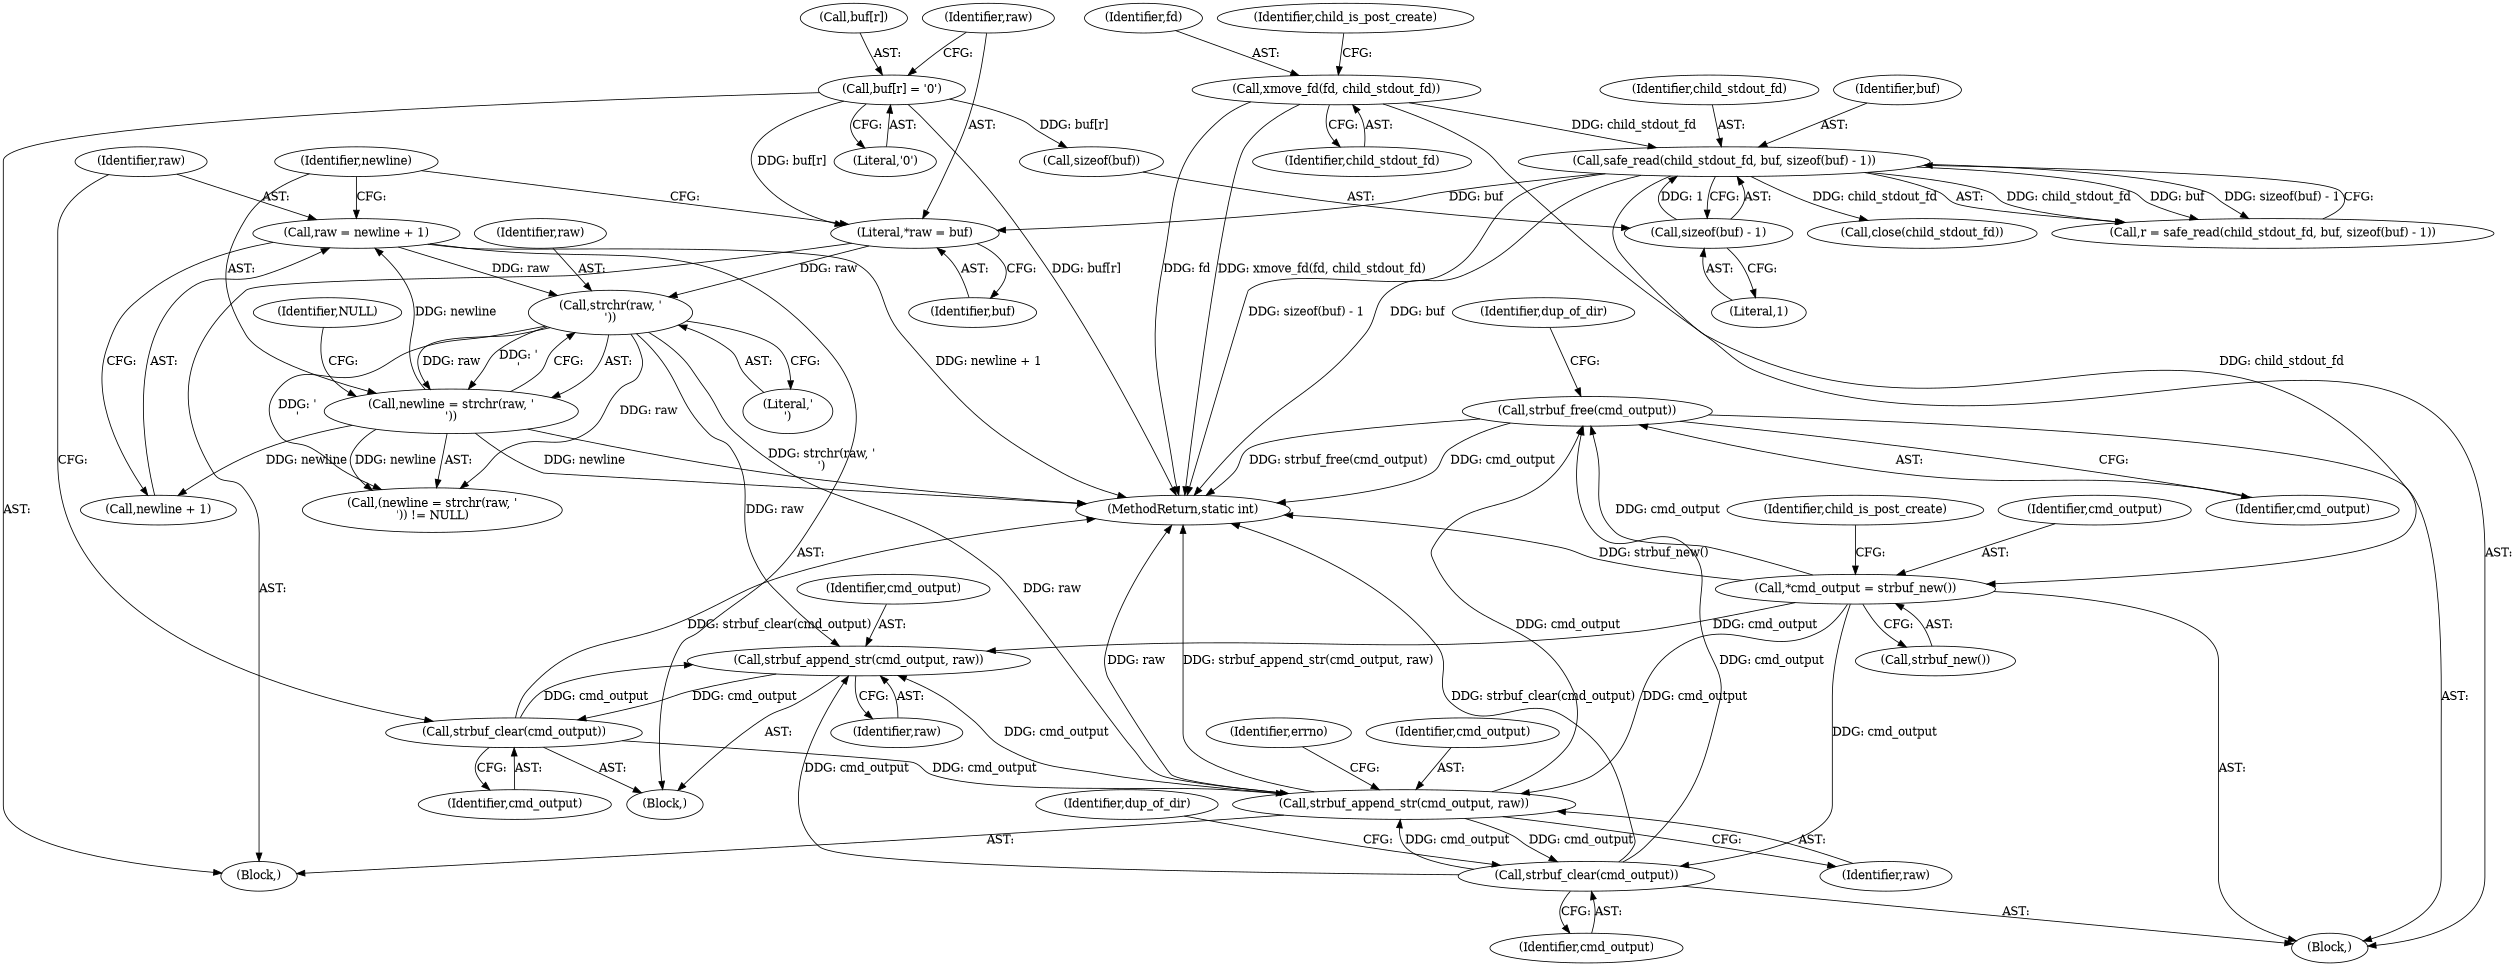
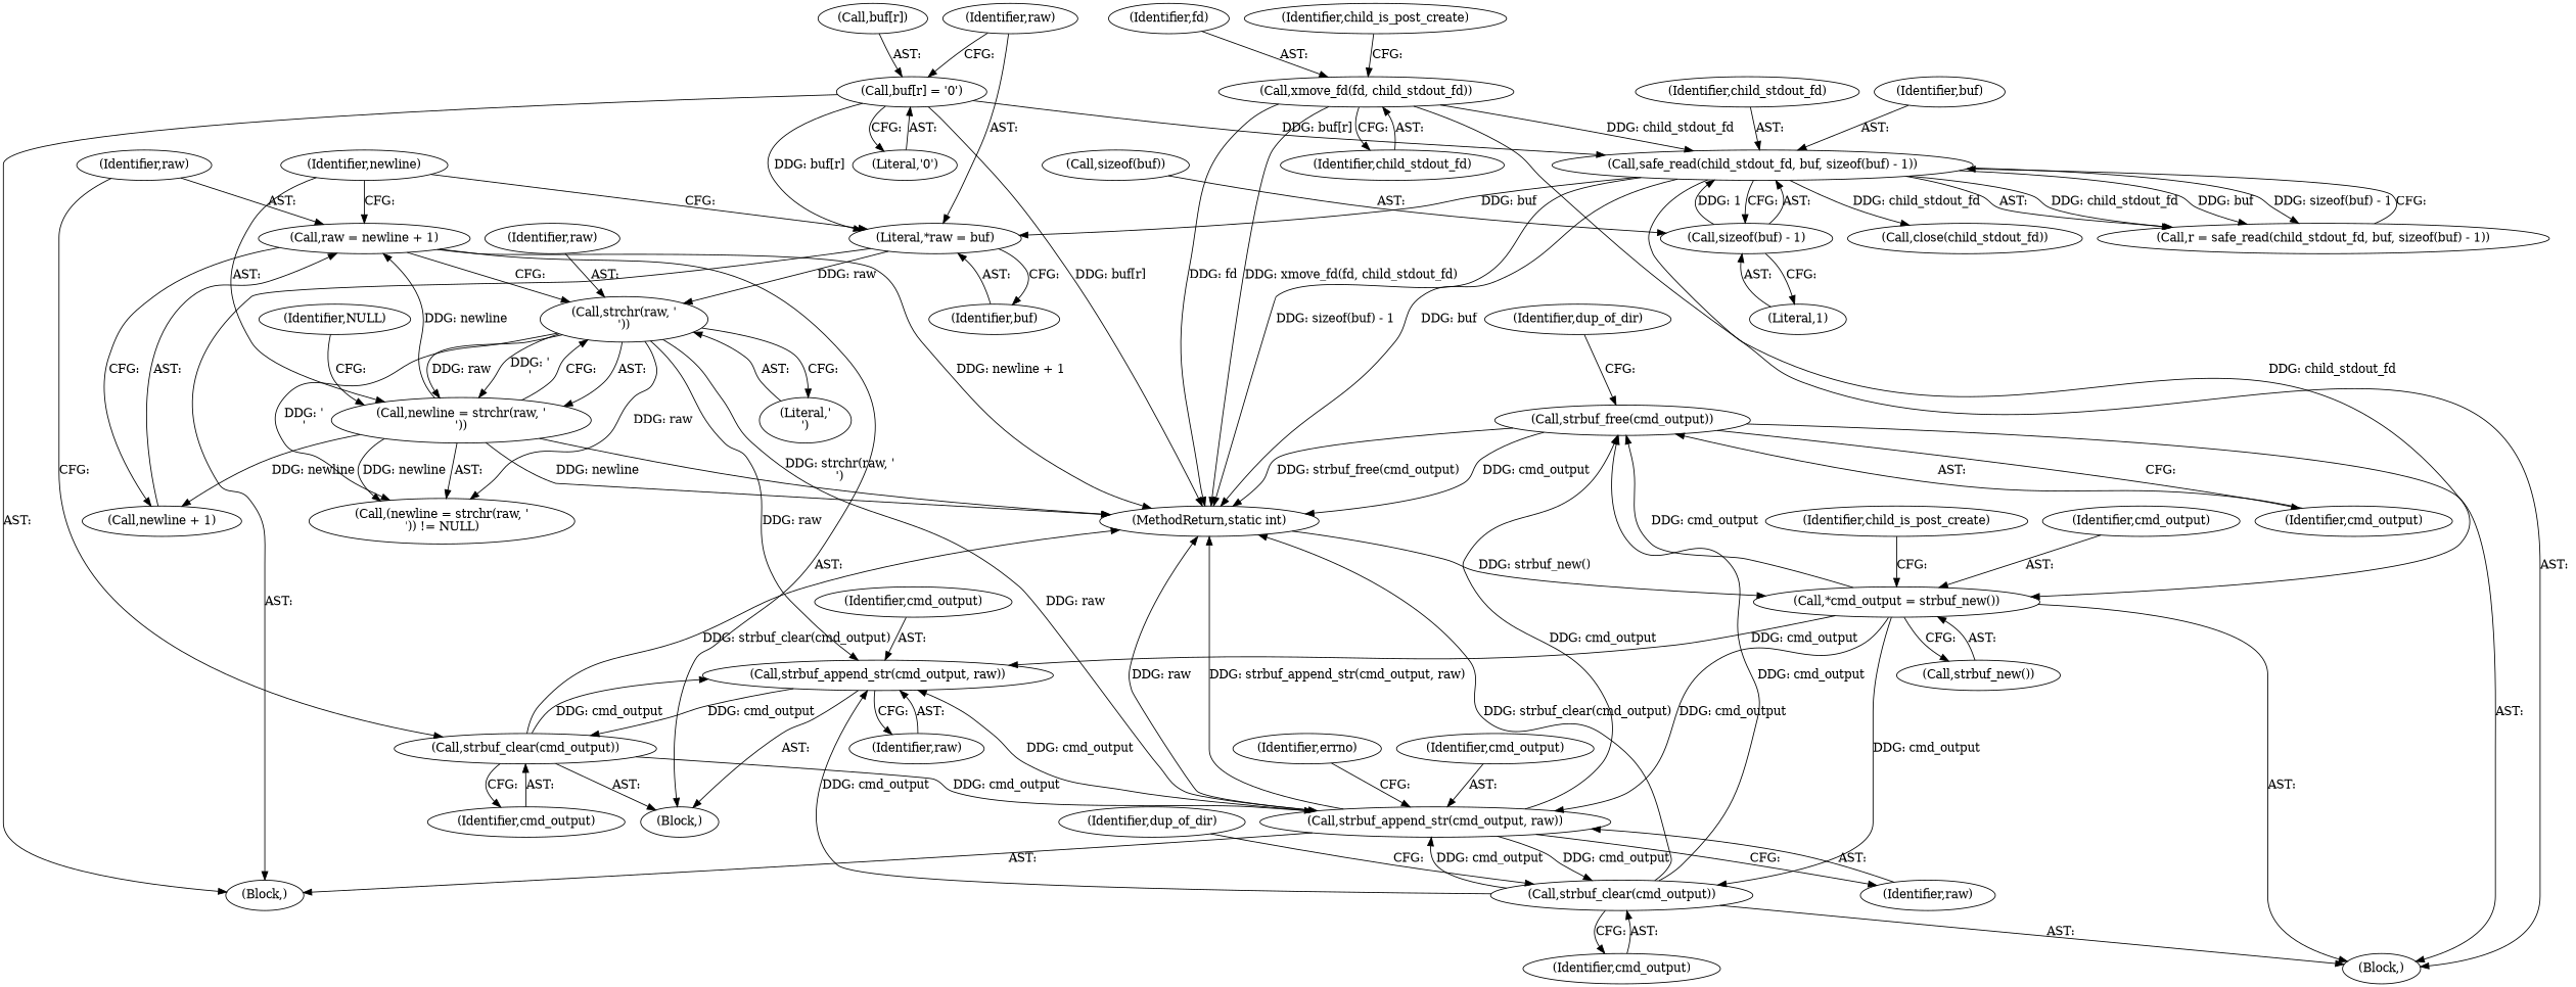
  digraph {
    n1 [label="(Call,strbuf_free(cmd_output))"]
    n2 [label="(Block,)"]
    n3 [label="(MethodReturn,static int)"]
    n4 [label="(Identifier,cmd_output)"]
    n5 [label="(Call,strbuf_clear(cmd_output))"]
    n6 [label="(Call,strbuf_append_str(cmd_output, raw))"]
    n7 [label="(Call,strbuf_append_str(cmd_output, raw))"]
    n8 [label="(Identifier,cmd_output)"]
    n9 [label="(Identifier,raw)"]
    n10 [label="(Block,)"]
    n11 [label="(Call,strbuf_clear(cmd_output))"]
    n12 [label="(Block,)"]
    n13 [label="(Identifier,raw)"]
    n14 [label="(Call,*cmd_output = strbuf_new())"]
    n15 [label="(Call,strbuf_new())"]
    n16 [label="(Identifier,cmd_output)"]
    n17 [label="(Call,strchr(raw, '\n'))"]
    n18 [label="(Call,newline = strchr(raw, '\n'))"]
    n19 [label="(Literal,'\n')"]
    n20 [label="(Call,(newline = strchr(raw, '\n')) != NULL)"]
    n21 [label="(Call,raw = newline + 1)"]
    n22 [label="(Call,newline + 1)"]
    n23 [label="(Literal,*raw = buf)"]
    n24 [label="(Identifier,buf)"]
    n25 [label="(Call,safe_read(child_stdout_fd, buf, sizeof(buf) - 1))"]
    n26 [label="(Call,sizeof(buf) - 1)"]
    n27 [label="(Call,close(child_stdout_fd))"]
    n28 [label="(Call,r = safe_read(child_stdout_fd, buf, sizeof(buf) - 1))"]
    n29 [label="(Call,xmove_fd(fd, child_stdout_fd))"]
    n30 [label="(Identifier,child_stdout_fd)"]
    n31 [label="(Literal,1)"]
    n32 [label="(Call,buf[r] = '\0')"]
    n33 [label="(Literal,'\0')"]
    n34 [label="(Identifier,dup_of_dir)"]
    n35 [label="(Identifier,raw)"]
    n36 [label="(Call,sizeof(buf))"]
    n37 [label="(Identifier,errno)"]
    n38 [label="(Identifier,cmd_output)"]
    n39 [label="(Identifier,child_is_post_create)"]
    n40 [label="(Identifier,child_is_post_create)"]
    n41 [label="(Identifier,cmd_output)"]
    n42 [label="(Identifier,buf)"]
    n43 [label="(Identifier,raw)"]
    n44 [label="(Identifier,dup_of_dir)"]
    n45 [label="(Identifier,child_stdout_fd)"]
    n46 [label="(Identifier,fd)"]
    n47 [label="(Identifier,cmd_output)"]
    n48 [label="(Identifier,NULL)"]
    n49 [label="(Identifier,raw)"]
    n50 [label="(Identifier,newline)"]
    n51 [label="(Call,buf[r])"]
    n1 -> n2 [label="AST: "]
    n1 -> n3 [label="DDG: cmd_output"]
    n1 -> n3 [label="DDG: strbuf_free(cmd_output)"]
    n1 -> n4 [label="CFG: "]
    n4 -> n1 [label="AST: "]
    n5 -> n1 [label="DDG: cmd_output"]
    n5 -> n2 [label="AST: "]
    n5 -> n3 [label="DDG: strbuf_clear(cmd_output)"]
    n5 -> n6 [label="DDG: cmd_output"]
    n5 -> n7 [label="DDG: cmd_output"]
    n5 -> n8 [label="CFG: "]
    n6 -> n1 [label="DDG: cmd_output"]
    n6 -> n3 [label="DDG: raw"]
    n6 -> n3 [label="DDG: strbuf_append_str(cmd_output, raw)"]
    n6 -> n5 [label="DDG: cmd_output"]
    n6 -> n7 [label="DDG: cmd_output"]
    n6 -> n9 [label="CFG: "]
    n6 -> n10 [label="AST: "]
    n7 -> n11 [label="DDG: cmd_output"]
    n7 -> n12 [label="AST: "]
    n7 -> n13 [label="CFG: "]
    n8 -> n5 [label="AST: "]
    n9 -> n6 [label="AST: "]
    n11 -> n3 [label="DDG: strbuf_clear(cmd_output)"]
    n11 -> n6 [label="DDG: cmd_output"]
    n11 -> n7 [label="DDG: cmd_output"]
    n11 -> n12 [label="AST: "]
    n11 -> n16 [label="CFG: "]
    n13 -> n7 [label="AST: "]
    n14 -> n1 [label="DDG: cmd_output"]
    n14 -> n2 [label="AST: "]
-   n14 -> n3 [label="DDG: strbuf_new()"]
+   n3 -> n14 [label="DDG: strbuf_new()"]
    n14 -> n5 [label="DDG: cmd_output"]
    n14 -> n6 [label="DDG: cmd_output"]
    n14 -> n7 [label="DDG: cmd_output"]
    n14 -> n15 [label="CFG: "]
    n15 -> n14 [label="AST: "]
    n16 -> n11 [label="AST: "]
    n17 -> n6 [label="DDG: raw"]
    n17 -> n7 [label="DDG: raw"]
    n17 -> n18 [label="AST: "]
    n17 -> n18 [label="DDG: raw"]
    n17 -> n18 [label="DDG: '\n'"]
    n17 -> n19 [label="CFG: "]
    n17 -> n20 [label="DDG: raw"]
    n17 -> n20 [label="DDG: '\n'"]
    n18 -> n3 [label="DDG: strchr(raw, '\n')"]
    n18 -> n3 [label="DDG: newline"]
    n18 -> n17 [label="CFG: "]
    n18 -> n20 [label="AST: "]
    n18 -> n20 [label="DDG: newline"]
    n18 -> n21 [label="DDG: newline"]
    n18 -> n22 [label="DDG: newline"]
    n19 -> n17 [label="AST: "]
    n21 -> n3 [label="DDG: newline + 1"]
    n21 -> n12 [label="AST: "]
-   n21 -> n17 [label="DDG: raw"]
+   n21 -> n17 [label="CFG: "]
    n21 -> n22 [label="CFG: "]
    n22 -> n21 [label="AST: "]
    n23 -> n10 [label="AST: "]
    n23 -> n17 [label="DDG: raw"]
    n23 -> n24 [label="CFG: "]
    n24 -> n23 [label="AST: "]
    n25 -> n3 [label="DDG: sizeof(buf) - 1"]
    n25 -> n3 [label="DDG: buf"]
    n25 -> n14 [label="DDG: child_stdout_fd"]
    n25 -> n23 [label="DDG: buf"]
    n25 -> n26 [label="CFG: "]
    n25 -> n27 [label="DDG: child_stdout_fd"]
    n25 -> n28 [label="AST: "]
    n25 -> n28 [label="DDG: child_stdout_fd"]
    n25 -> n28 [label="DDG: buf"]
    n25 -> n28 [label="DDG: sizeof(buf) - 1"]
    n26 -> n25 [label="AST: "]
    n26 -> n25 [label="DDG: 1"]
    n26 -> n31 [label="CFG: "]
    n28 -> n25 [label="CFG: "]
    n29 -> n2 [label="AST: "]
    n29 -> n3 [label="DDG: fd"]
    n29 -> n3 [label="DDG: xmove_fd(fd, child_stdout_fd)"]
    n29 -> n25 [label="DDG: child_stdout_fd"]
    n29 -> n30 [label="CFG: "]
    n30 -> n29 [label="AST: "]
    n31 -> n26 [label="AST: "]
    n32 -> n3 [label="DDG: buf[r]"]
    n32 -> n10 [label="AST: "]
    n32 -> n23 [label="DDG: buf[r]"]
-   n32 -> n36 [label="DDG: buf[r]"]
+   n32 -> n25 [label="DDG: buf[r]"]
    n32 -> n33 [label="CFG: "]
    n33 -> n32 [label="AST: "]
    n34 -> n5 [label="CFG: "]
    n35 -> n23 [label="AST: "]
    n35 -> n32 [label="CFG: "]
    n36 -> n26 [label="AST: "]
    n37 -> n6 [label="CFG: "]
    n38 -> n7 [label="AST: "]
    n39 -> n14 [label="CFG: "]
    n40 -> n29 [label="CFG: "]
    n41 -> n14 [label="AST: "]
    n42 -> n25 [label="AST: "]
    n43 -> n17 [label="AST: "]
    n44 -> n1 [label="CFG: "]
    n45 -> n25 [label="AST: "]
    n46 -> n29 [label="AST: "]
    n47 -> n6 [label="AST: "]
    n48 -> n18 [label="CFG: "]
    n49 -> n11 [label="CFG: "]
    n49 -> n21 [label="AST: "]
    n50 -> n18 [label="AST: "]
    n50 -> n21 [label="CFG: "]
    n50 -> n23 [label="CFG: "]
    n51 -> n32 [label="AST: "]
  }
